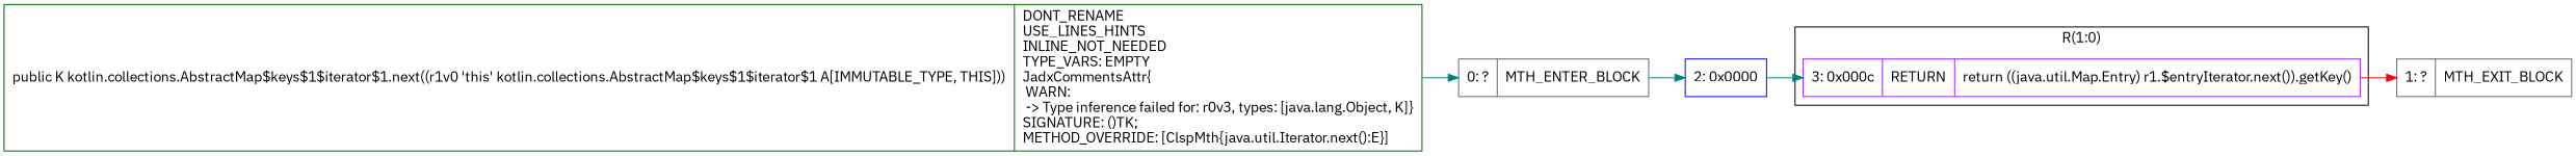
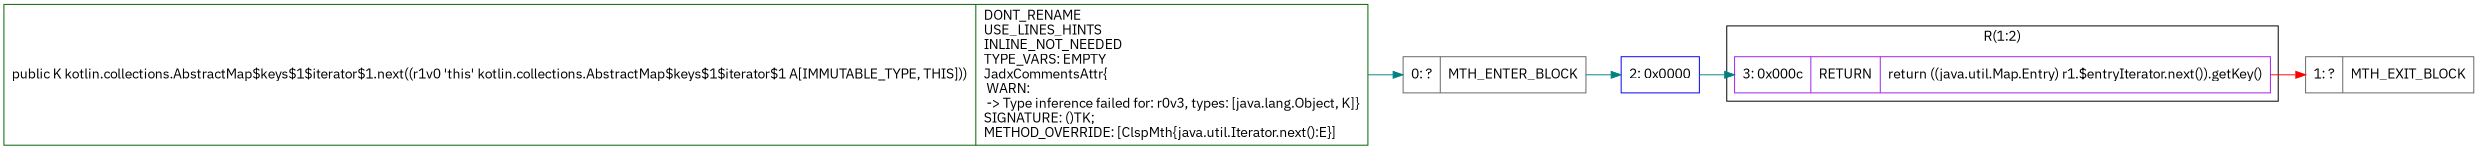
  digraph {
    fontname="IBM Plex Sans"
    rankdir=LR
    node [color=gray40 fontname="IBM Plex Sans" shape=record]
    edge [color=teal fontname="IBM Plex Sans"]
    n1 [color=purple label="{3\:\ 0x000c|RETURN\l|return ((java.util.Map.Entry) r1.$entryIterator.next()).getKey()\l}"]
    n2 [label="{1\:\ ?|MTH_EXIT_BLOCK\l}"]
    n3 [label="{0\:\ ?|MTH_ENTER_BLOCK\l}"]
    n4 [color=blue label="{2\:\ 0x0000}"]
    n5 [color=darkgreen label="{public K kotlin.collections.AbstractMap$keys$1$iterator$1.next((r1v0 'this' kotlin.collections.AbstractMap$keys$1$iterator$1 A[IMMUTABLE_TYPE, THIS]))  | DONT_RENAME\lUSE_LINES_HINTS\lINLINE_NOT_NEEDED\lTYPE_VARS: EMPTY\lJadxCommentsAttr\{\l WARN: \l \-\> Type inference failed for: r0v3, types: [java.lang.Object, K]\}\lSIGNATURE: ()TK;\lMETHOD_OVERRIDE: [ClspMth\{java.util.Iterator.next():E\}]\l}"]
    subgraph cluster_1 {
-     label="R(1:0)"
+     label="R(1:2)"
      n1
    }
    n1 -> n2 [color=red]
    n3 -> n4
    n4 -> n1
    n5 -> n3
  }
